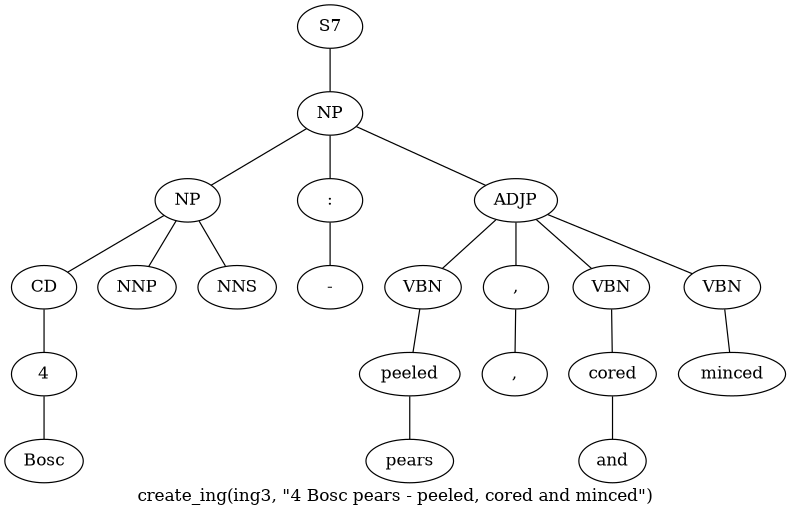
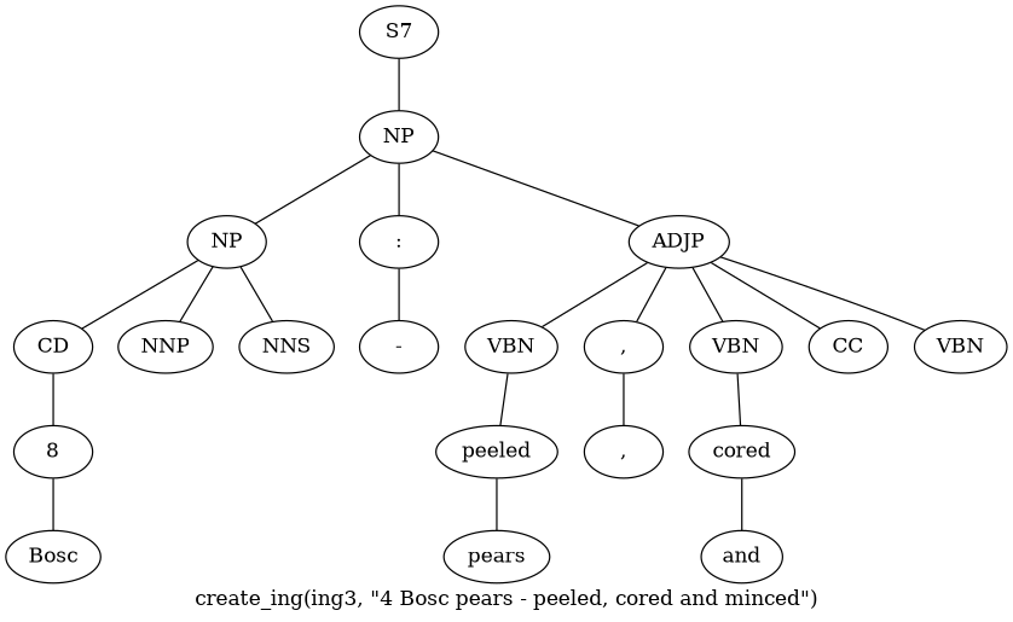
  graph {
    label="create_ing(ing3, \"4 Bosc pears - peeled, cored and minced\")"
    n1 [label=S7]
    n2 [label=NP]
    n3 [label=NP]
    n4 [label=":"]
    n5 [label=ADJP]
    n6 [label=CD]
    n7 [label=NNP]
    n8 [label=NNS]
    n9 [label="-"]
    n10 [label=VBN]
    n11 [label=","]
    n12 [label=VBN]
+   n13 [label=CC]
    n14 [label=VBN]
-   n15 [label=4]
+   n15 [label=8]
    n16 [label=Bosc]
    n17 [label=pears]
    n18 [label=peeled]
    n19 [label=","]
    n20 [label=cored]
-   n21 [label=minced]
    n22 [label=and]
    n1 -- n2
    n2 -- n3
    n2 -- n4
    n2 -- n5
    n3 -- n6
    n3 -- n7
    n3 -- n8
    n4 -- n9
    n5 -- n10
    n5 -- n11
    n5 -- n12
+   n5 -- n13
    n5 -- n14
    n6 -- n15
    n10 -- n18
    n11 -- n19
    n12 -- n20
-   n14 -- n21
    n15 -- n16
    n18 -- n17
    n20 -- n22
  }
